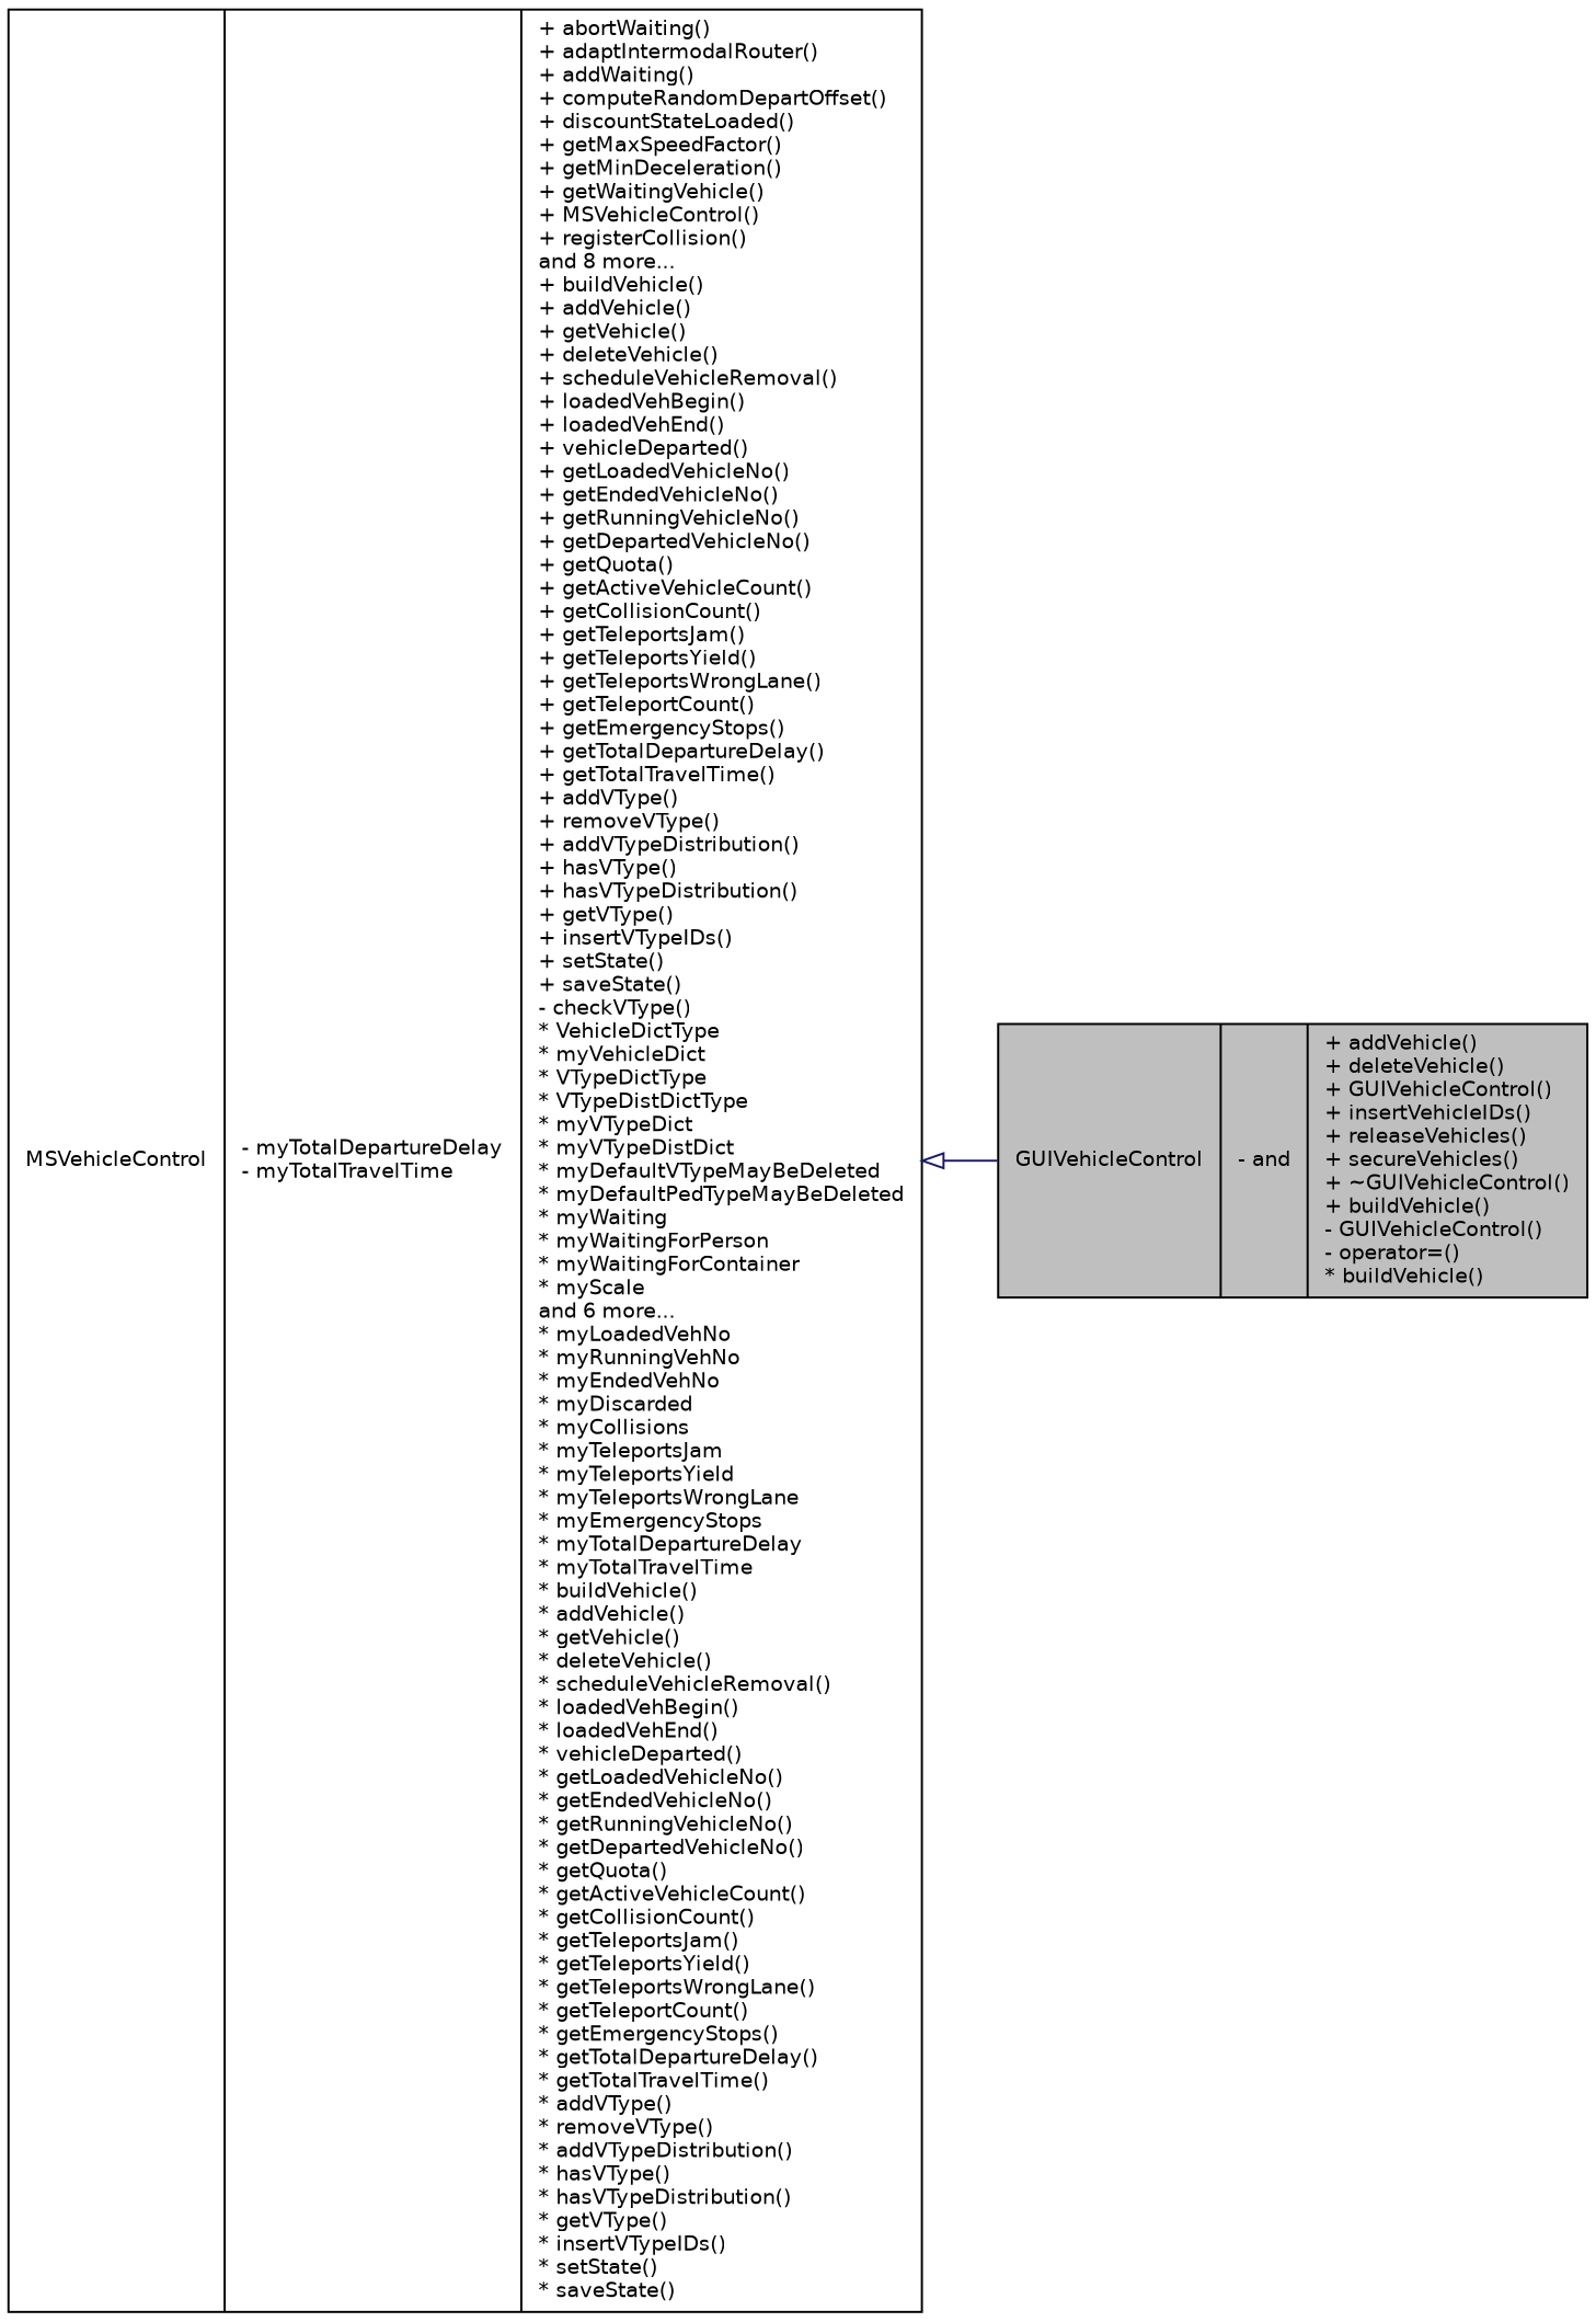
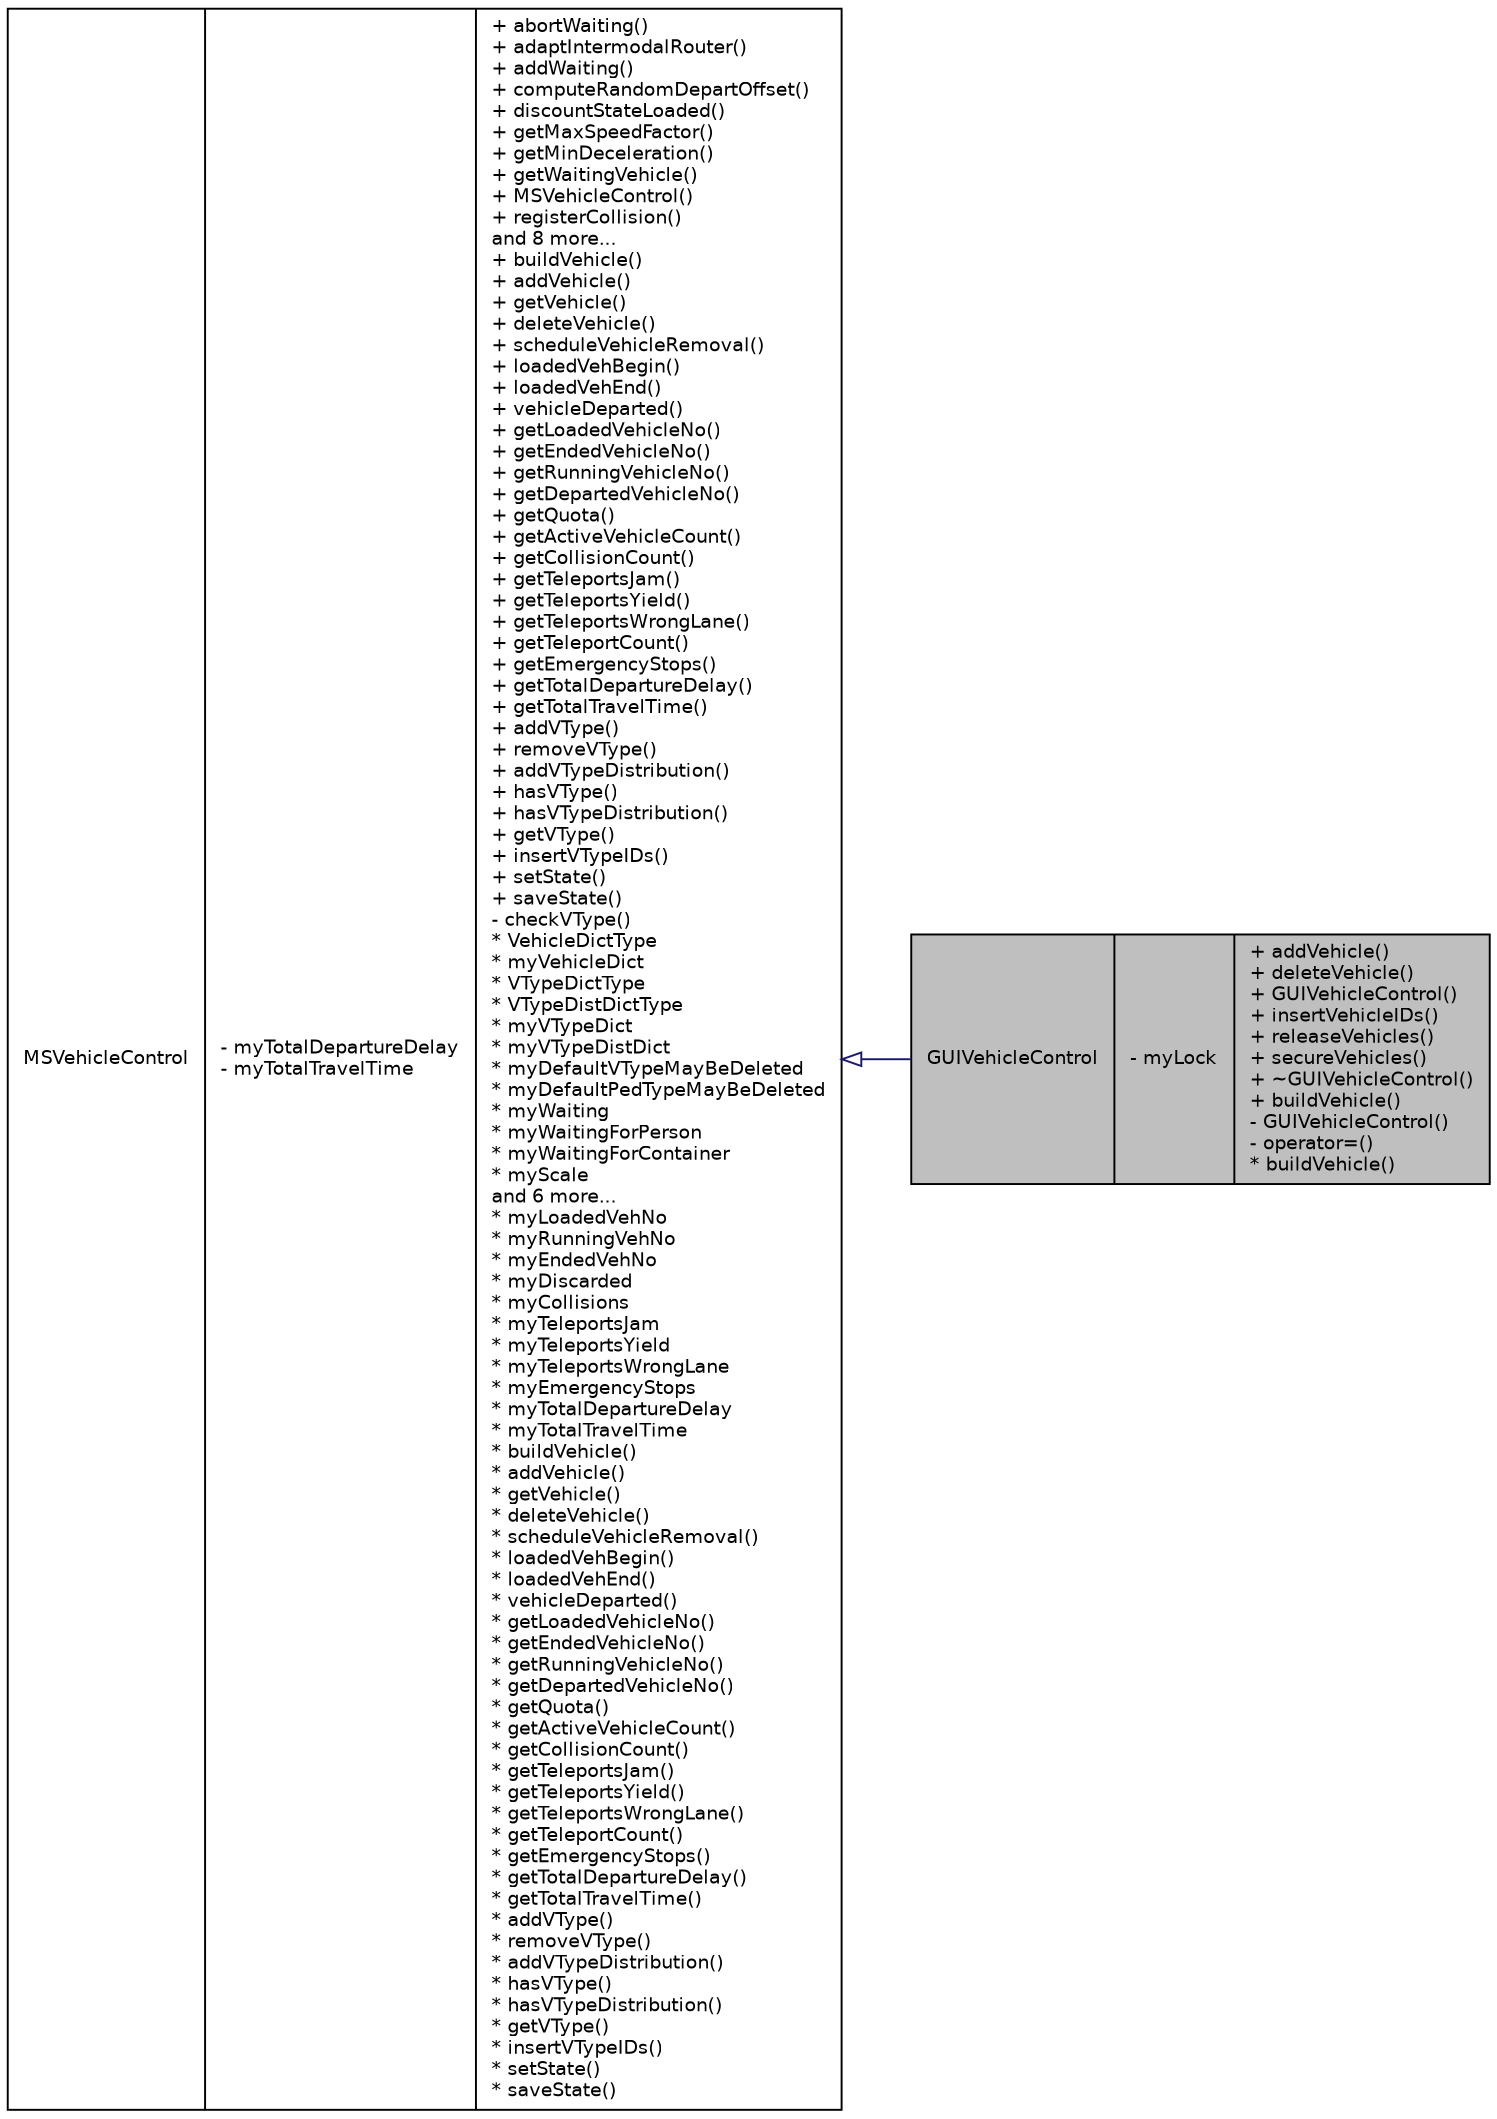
  digraph {
    rankdir=LR
    node [color=black fontname=Helvetica fontsize=10 shape=record style=filled]
-   n1 [fillcolor=grey75 fontcolor=black height=0.2 label="{GUIVehicleControl\n|- and\l|+ addVehicle()\l+ deleteVehicle()\l+ GUIVehicleControl()\l+ insertVehicleIDs()\l+ releaseVehicles()\l+ secureVehicles()\l+ ~GUIVehicleControl()\l+ buildVehicle()\l- GUIVehicleControl()\l- operator=()\l* buildVehicle()\l}" width=0.4]
+   n1 [fillcolor=grey75 fontcolor=black height=0.2 label="{GUIVehicleControl\n|- myLock\l|+ addVehicle()\l+ deleteVehicle()\l+ GUIVehicleControl()\l+ insertVehicleIDs()\l+ releaseVehicles()\l+ secureVehicles()\l+ ~GUIVehicleControl()\l+ buildVehicle()\l- GUIVehicleControl()\l- operator=()\l* buildVehicle()\l}" width=0.4]
    n2 [fillcolor=white height=0.2 label="{MSVehicleControl\n|- myTotalDepartureDelay\l- myTotalTravelTime\l|+ abortWaiting()\l+ adaptIntermodalRouter()\l+ addWaiting()\l+ computeRandomDepartOffset()\l+ discountStateLoaded()\l+ getMaxSpeedFactor()\l+ getMinDeceleration()\l+ getWaitingVehicle()\l+ MSVehicleControl()\l+ registerCollision()\land 8 more...\l+ buildVehicle()\l+ addVehicle()\l+ getVehicle()\l+ deleteVehicle()\l+ scheduleVehicleRemoval()\l+ loadedVehBegin()\l+ loadedVehEnd()\l+ vehicleDeparted()\l+ getLoadedVehicleNo()\l+ getEndedVehicleNo()\l+ getRunningVehicleNo()\l+ getDepartedVehicleNo()\l+ getQuota()\l+ getActiveVehicleCount()\l+ getCollisionCount()\l+ getTeleportsJam()\l+ getTeleportsYield()\l+ getTeleportsWrongLane()\l+ getTeleportCount()\l+ getEmergencyStops()\l+ getTotalDepartureDelay()\l+ getTotalTravelTime()\l+ addVType()\l+ removeVType()\l+ addVTypeDistribution()\l+ hasVType()\l+ hasVTypeDistribution()\l+ getVType()\l+ insertVTypeIDs()\l+ setState()\l+ saveState()\l- checkVType()\l* VehicleDictType\l* myVehicleDict\l* VTypeDictType\l* VTypeDistDictType\l* myVTypeDict\l* myVTypeDistDict\l* myDefaultVTypeMayBeDeleted\l* myDefaultPedTypeMayBeDeleted\l* myWaiting\l* myWaitingForPerson\l* myWaitingForContainer\l* myScale\land 6 more...\l* myLoadedVehNo\l* myRunningVehNo\l* myEndedVehNo\l* myDiscarded\l* myCollisions\l* myTeleportsJam\l* myTeleportsYield\l* myTeleportsWrongLane\l* myEmergencyStops\l* myTotalDepartureDelay\l* myTotalTravelTime\l* buildVehicle()\l* addVehicle()\l* getVehicle()\l* deleteVehicle()\l* scheduleVehicleRemoval()\l* loadedVehBegin()\l* loadedVehEnd()\l* vehicleDeparted()\l* getLoadedVehicleNo()\l* getEndedVehicleNo()\l* getRunningVehicleNo()\l* getDepartedVehicleNo()\l* getQuota()\l* getActiveVehicleCount()\l* getCollisionCount()\l* getTeleportsJam()\l* getTeleportsYield()\l* getTeleportsWrongLane()\l* getTeleportCount()\l* getEmergencyStops()\l* getTotalDepartureDelay()\l* getTotalTravelTime()\l* addVType()\l* removeVType()\l* addVTypeDistribution()\l* hasVType()\l* hasVTypeDistribution()\l* getVType()\l* insertVTypeIDs()\l* setState()\l* saveState()\l}" width=0.4]
    n2 -> n1 [arrowtail=onormal color=midnightblue dir=back fontname=Helvetica fontsize=10 labelfontname=Helvetica labelfontsize=10 style=solid]
  }
